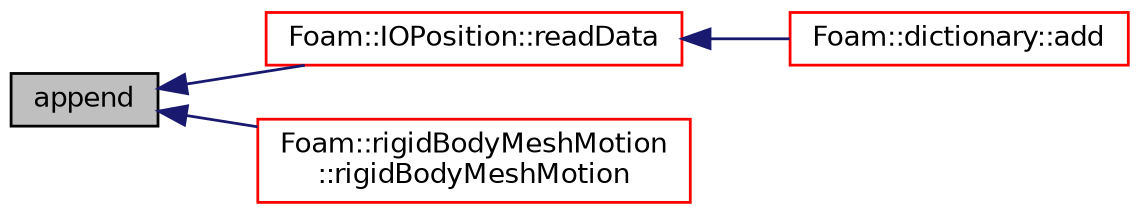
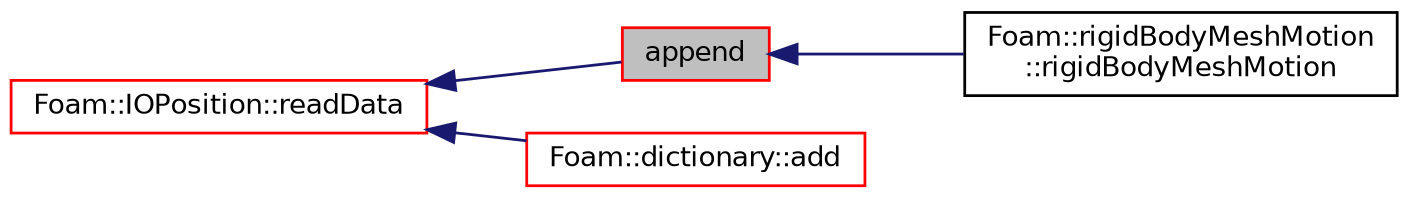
  digraph {
    rankdir=LR
    node [color=black fontname=Helvetica fontsize=10 shape=record]
    edge [color=midnightblue dir=back fontname=Helvetica fontsize=10 labelfontname=Helvetica labelfontsize=10 style=solid]
-   n1 [fillcolor=grey75 fontcolor=black height=0.2 label=append style=filled width=0.4]
+   n1 [color=red fillcolor=grey75 fontcolor=black height=0.2 label=append style=filled width=0.4]
    n2 [color=red height=0.2 label="Foam::IOPosition::readData" width=0.4]
-   n3 [color=red height=0.2 label="Foam::rigidBodyMeshMotion\l::rigidBodyMeshMotion" width=0.4]
+   n3 [height=0.2 label="Foam::rigidBodyMeshMotion\l::rigidBodyMeshMotion" width=0.4]
    n4 [color=red height=0.2 label="Foam::dictionary::add" width=0.4]
-   n1 -> n2
+   n2 -> n1
    n1 -> n3
    n2 -> n4
  }
